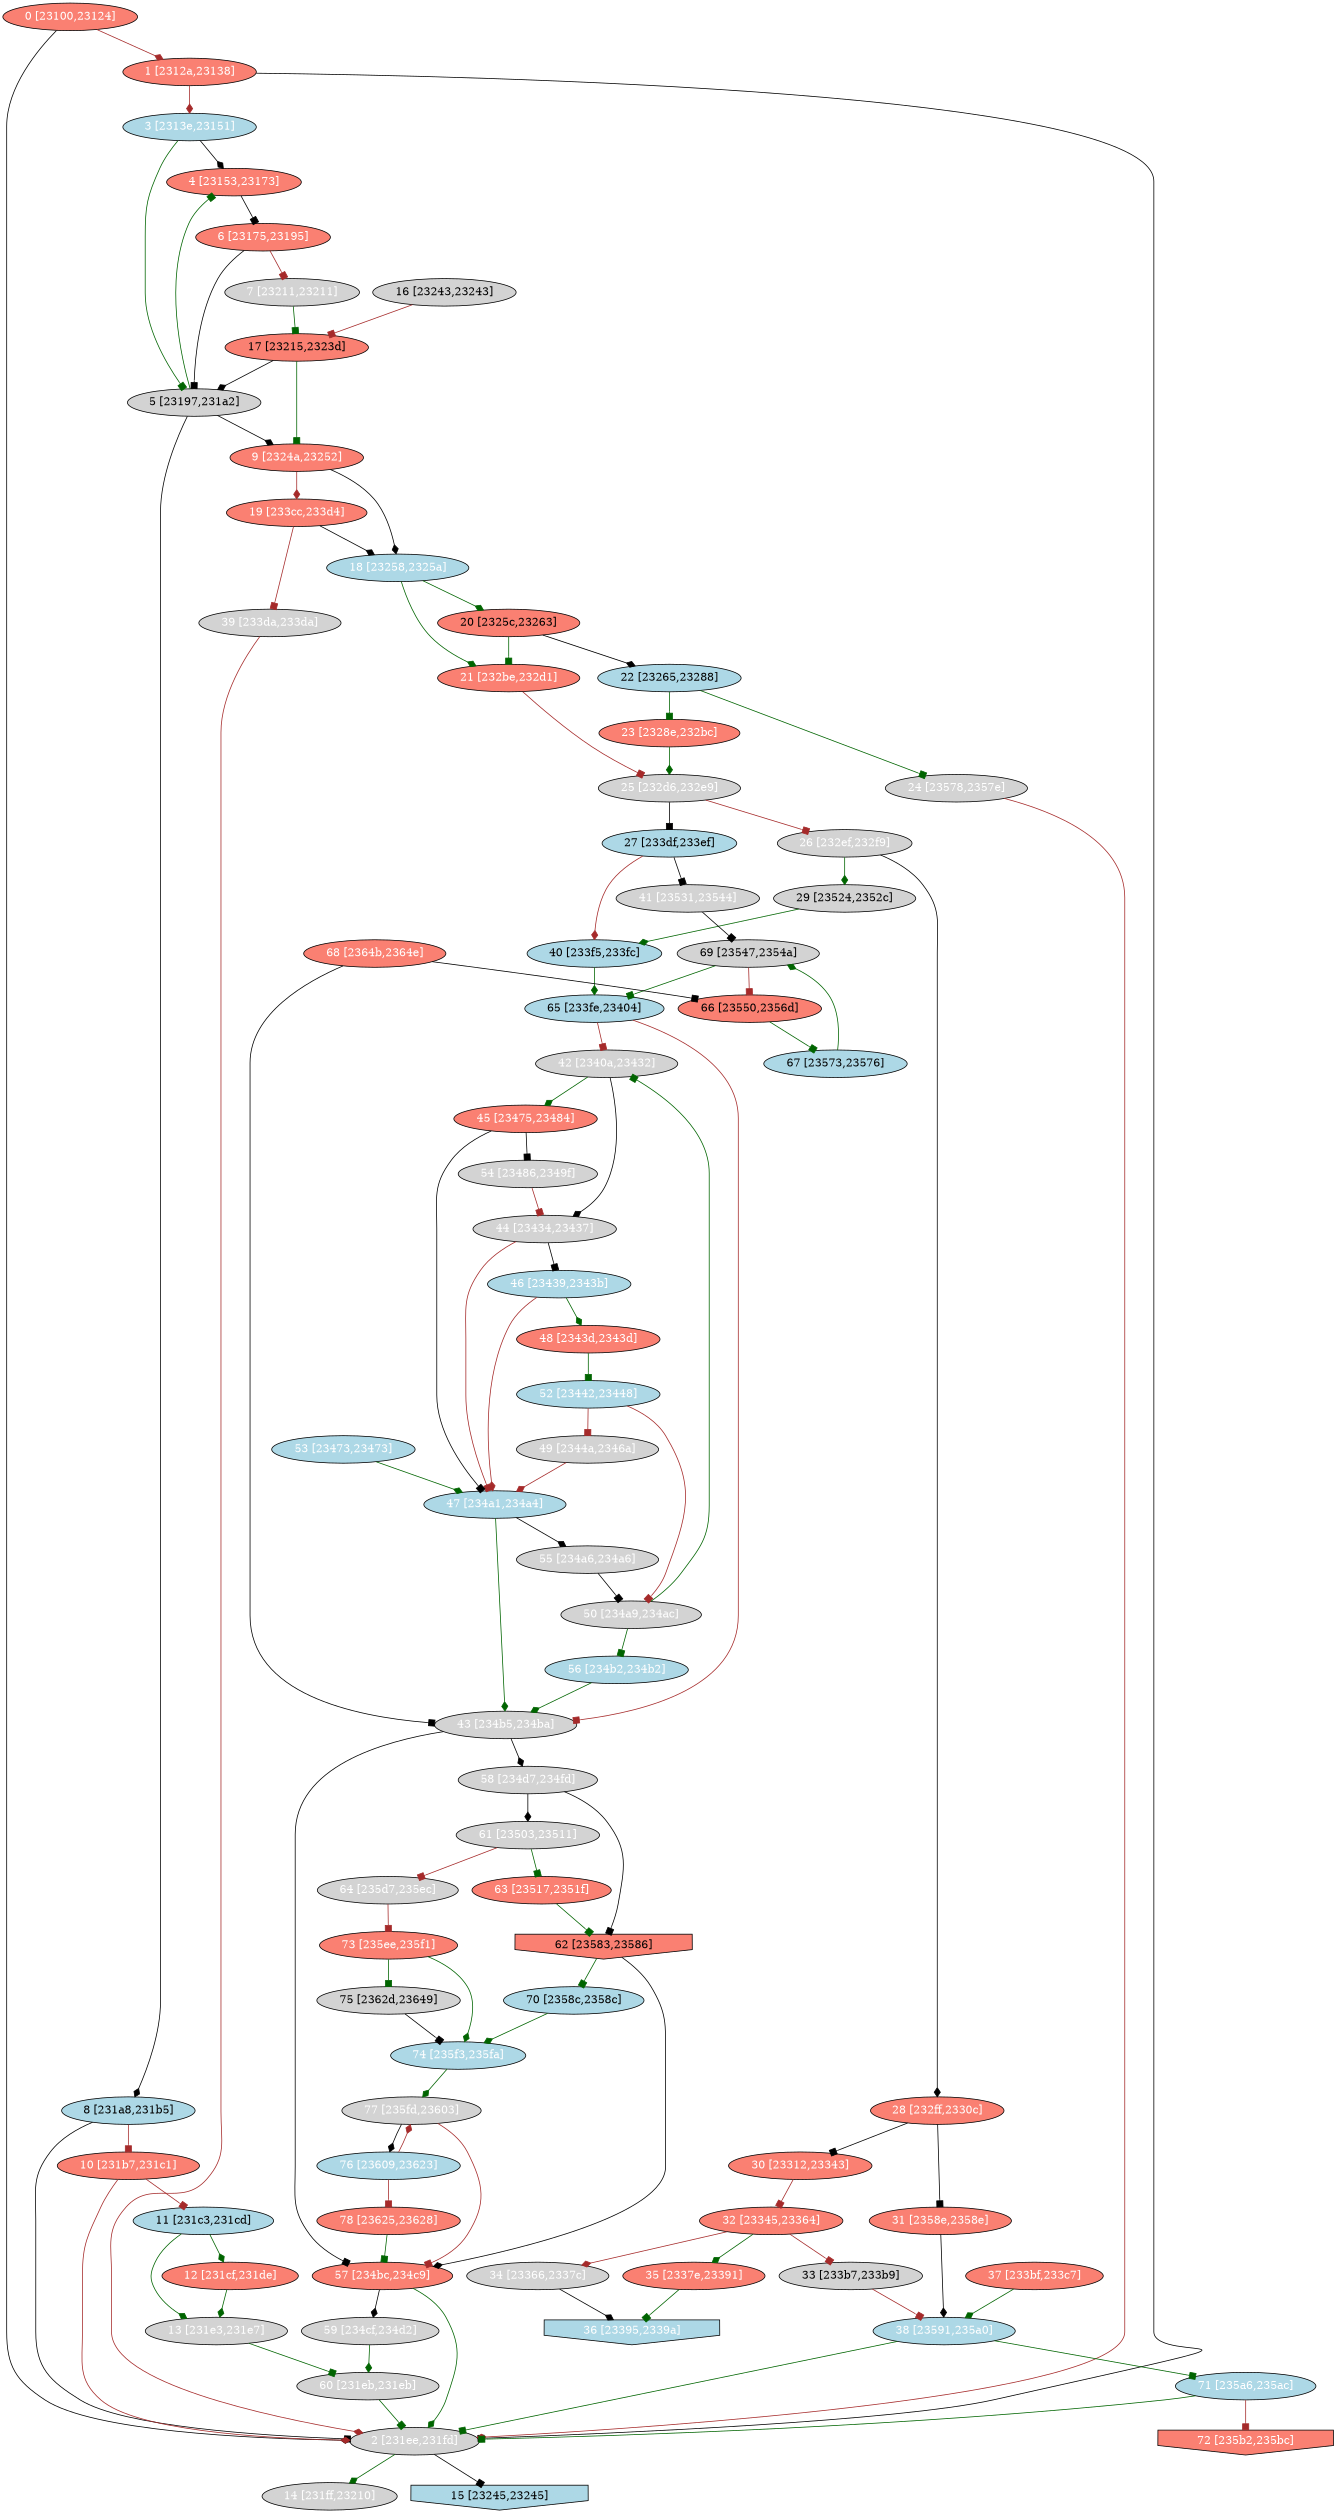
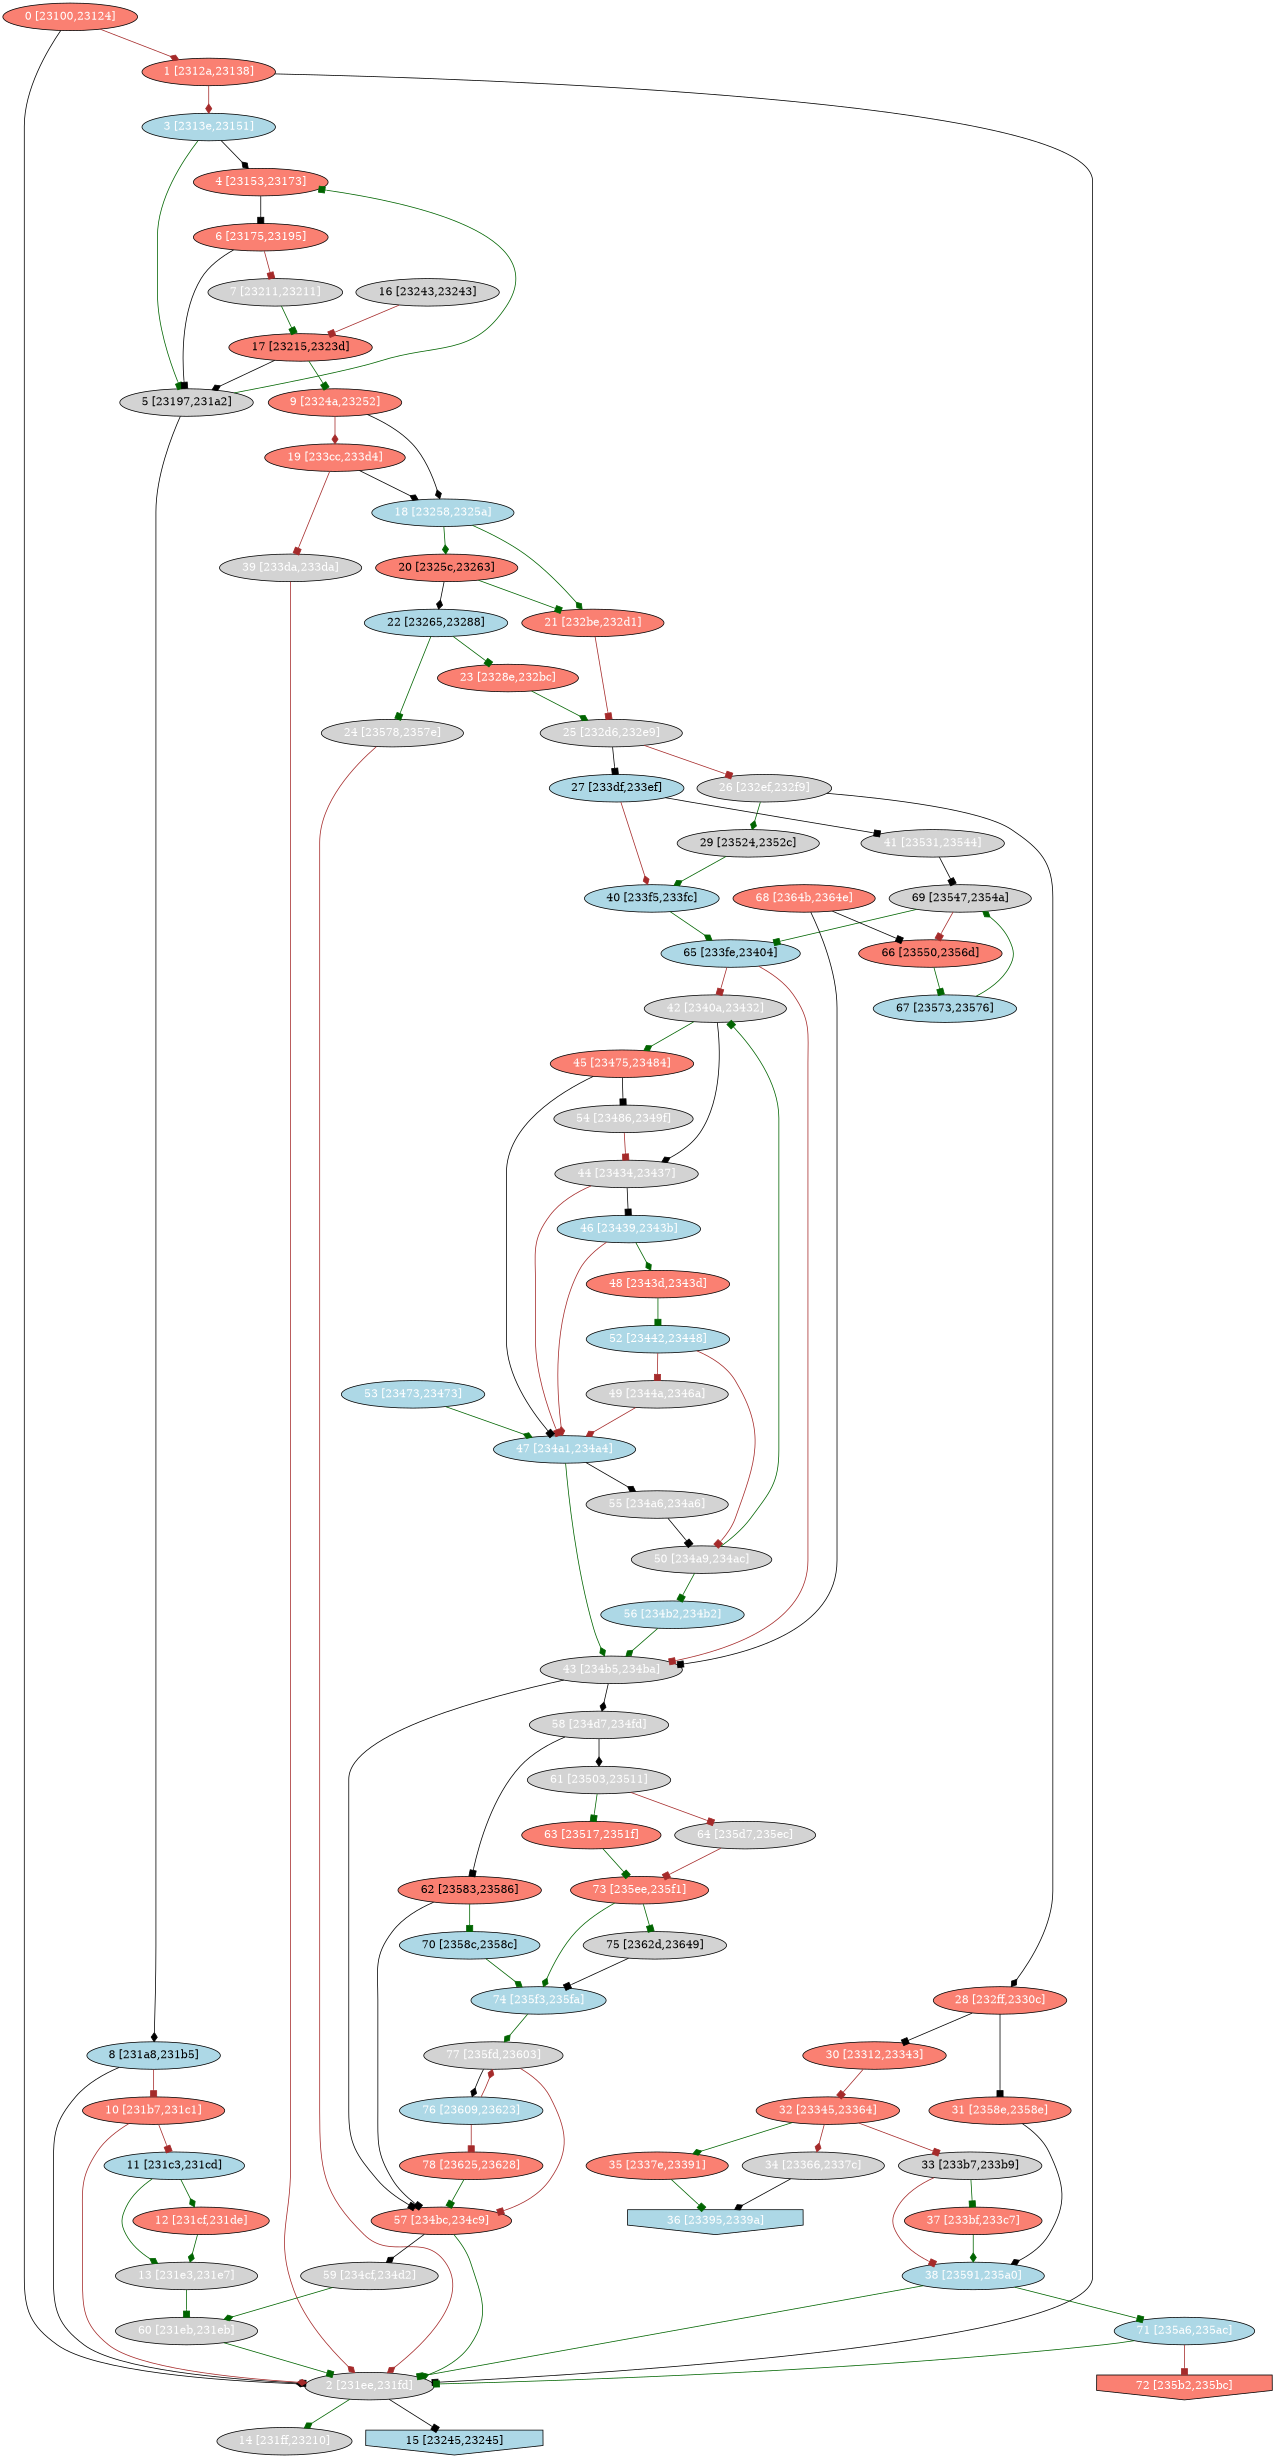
  digraph {
    node [fillcolor=lightgrey fontcolor="#ffffff" shape=oval style=filled]
    edge [arrowhead=box color=darkgreen]
    n1 [fillcolor=salmon label="0 [23100,23124]"]
    n2 [fillcolor=salmon label="1 [2312a,23138]"]
    n3 [label="2 [231ee,231fd]"]
    n4 [fillcolor=lightblue label="3 [2313e,23151]"]
    n5 [label="14 [231ff,23210]"]
    n6 [fillcolor=lightblue fontcolor="#000000" label="15 [23245,23245]" shape=invhouse]
    n7 [fillcolor=salmon label="4 [23153,23173]"]
    n8 [fontcolor="#000000" label="5 [23197,231a2]"]
    n9 [fillcolor=salmon label="6 [23175,23195]"]
    n10 [fillcolor=lightblue fontcolor="#000000" label="8 [231a8,231b5]"]
    n11 [fillcolor=salmon label="9 [2324a,23252]"]
    n12 [label="7 [23211,23211]"]
    n13 [fillcolor=salmon label="10 [231b7,231c1]"]
    n14 [fillcolor=lightblue label="18 [23258,2325a]"]
    n15 [fillcolor=salmon label="19 [233cc,233d4]"]
    n16 [fillcolor=salmon fontcolor="#000000" label="17 [23215,2323d]"]
    n17 [fillcolor=lightblue fontcolor="#000000" label="11 [231c3,231cd]"]
    n18 [fillcolor=salmon fontcolor="#000000" label="20 [2325c,23263]"]
    n19 [fillcolor=salmon label="21 [232be,232d1]"]
    n20 [label="39 [233da,233da]"]
    n21 [fillcolor=salmon label="12 [231cf,231de]"]
    n22 [label="13 [231e3,231e7]"]
    n23 [label="60 [231eb,231eb]"]
    n24 [fontcolor="#000000" label="16 [23243,23243]"]
    n25 [fillcolor=lightblue fontcolor="#000000" label="22 [23265,23288]"]
    n26 [label="25 [232d6,232e9]"]
    n27 [fillcolor=salmon label="23 [2328e,232bc]"]
    n28 [label="24 [23578,2357e]"]
    n29 [label="26 [232ef,232f9]"]
    n30 [fillcolor=lightblue fontcolor="#000000" label="27 [233df,233ef]"]
    n31 [fillcolor=salmon label="28 [232ff,2330c]"]
    n32 [fontcolor="#000000" label="29 [23524,2352c]"]
    n33 [fillcolor=lightblue fontcolor="#000000" label="40 [233f5,233fc]"]
    n34 [label="41 [23531,23544]"]
    n35 [fillcolor=salmon label="30 [23312,23343]"]
    n36 [fillcolor=salmon label="31 [2358e,2358e]"]
    n37 [fillcolor=lightblue fontcolor="#000000" label="65 [233fe,23404]"]
    n38 [fontcolor="#000000" label="69 [23547,2354a]"]
    n39 [fillcolor=salmon label="32 [23345,23364]"]
    n40 [fillcolor=lightblue label="38 [23591,235a0]"]
    n41 [fontcolor="#000000" label="33 [233b7,233b9]"]
    n42 [label="34 [23366,2337c]"]
    n43 [fillcolor=salmon label="35 [2337e,23391]"]
    n44 [fillcolor=salmon label="37 [233bf,233c7]"]
    n45 [fillcolor=lightblue label="71 [235a6,235ac]"]
    n46 [fillcolor=lightblue label="36 [23395,2339a]" shape=invhouse]
    n47 [fillcolor=salmon label="72 [235b2,235bc]" shape=invhouse]
    n48 [label="42 [2340a,23432]"]
    n49 [label="43 [234b5,234ba]"]
    n50 [fillcolor=salmon fontcolor="#000000" label="66 [23550,2356d]"]
    n51 [label="44 [23434,23437]"]
    n52 [fillcolor=salmon label="45 [23475,23484]"]
    n53 [fillcolor=lightblue label="46 [23439,2343b]"]
    n54 [fillcolor=lightblue label="47 [234a1,234a4]"]
    n55 [label="54 [23486,2349f]"]
    n56 [fillcolor=salmon label="57 [234bc,234c9]"]
    n57 [label="58 [234d7,234fd]"]
    n58 [label="59 [234cf,234d2]"]
    n59 [label="61 [23503,23511]"]
-   n60 [fillcolor=salmon fontcolor="#000000" label="62 [23583,23586]" shape=invhouse]
+   n60 [fillcolor=salmon fontcolor="#000000" label="62 [23583,23586]"]
    n61 [fillcolor=salmon label="48 [2343d,2343d]"]
    n62 [label="55 [234a6,234a6]"]
    n63 [fillcolor=lightblue label="52 [23442,23448]"]
    n64 [label="50 [234a9,234ac]"]
    n65 [label="49 [2344a,2346a]"]
    n66 [fillcolor=lightblue label="56 [234b2,234b2]"]
    n67 [fillcolor=lightblue label="53 [23473,23473]"]
    n68 [fillcolor=salmon label="63 [23517,2351f]"]
    n69 [label="64 [235d7,235ec]"]
    n70 [fillcolor=lightblue fontcolor="#000000" label="70 [2358c,2358c]"]
    n71 [fillcolor=salmon label="73 [235ee,235f1]"]
    n72 [fillcolor=lightblue label="74 [235f3,235fa]"]
    n73 [fontcolor="#000000" label="75 [2362d,23649]"]
    n74 [fillcolor=lightblue fontcolor="#000000" label="67 [23573,23576]"]
    n75 [fillcolor=salmon label="68 [2364b,2364e]"]
    n76 [label="77 [235fd,23603]"]
    n77 [fillcolor=lightblue label="76 [23609,23623]"]
    n78 [fillcolor=salmon label="78 [23625,23628]"]
    n1 -> n2 [arrowhead=diamond color=brown]
    n1 -> n3 [arrowhead=diamond color=black]
    n2 -> n3 [color=black]
    n2 -> n4 [arrowhead=diamond color=brown]
    n3 -> n5 [arrowhead=diamond]
    n3 -> n6 [color=black]
    n4 -> n7 [arrowhead=diamond color=black]
    n4 -> n8
    n7 -> n9 [color=black]
    n8 -> n7
    n8 -> n10 [arrowhead=diamond color=black]
-   n8 -> n11 [arrowhead=diamond color=black]
    n9 -> n8 [color=black]
    n9 -> n12 [color=brown]
    n10 -> n3 [color=black]
    n10 -> n13 [color=brown]
    n11 -> n14 [arrowhead=diamond color=black]
    n11 -> n15 [arrowhead=diamond color=brown]
    n12 -> n16
    n13 -> n3 [arrowhead=diamond color=brown]
    n13 -> n17 [color=brown]
    n14 -> n18 [arrowhead=diamond]
    n14 -> n19 [arrowhead=diamond]
    n15 -> n14 [arrowhead=diamond color=black]
    n15 -> n20 [color=brown]
    n16 -> n8 [arrowhead=diamond color=black]
    n16 -> n11
    n17 -> n21 [arrowhead=diamond]
    n17 -> n22 [arrowhead=diamond]
    n18 -> n19
    n18 -> n25 [arrowhead=diamond color=black]
    n19 -> n26 [color=brown]
    n20 -> n3 [arrowhead=diamond color=brown]
    n21 -> n22 [arrowhead=diamond]
    n22 -> n23
    n23 -> n3
    n24 -> n16 [color=brown]
    n25 -> n27
    n25 -> n28
    n26 -> n29 [color=brown]
    n26 -> n30 [color=black]
    n27 -> n26 [arrowhead=diamond]
    n28 -> n3 [arrowhead=diamond color=brown]
    n29 -> n31 [arrowhead=diamond color=black]
    n29 -> n32 [arrowhead=diamond]
    n30 -> n33 [arrowhead=diamond color=brown]
    n30 -> n34 [color=black]
    n31 -> n35 [color=black]
    n31 -> n36 [color=black]
    n32 -> n33 [arrowhead=diamond]
    n33 -> n37 [arrowhead=diamond]
    n34 -> n38 [color=black]
    n35 -> n39 [color=brown]
    n36 -> n40 [arrowhead=diamond color=black]
    n37 -> n48 [color=brown]
    n37 -> n49 [color=brown]
    n38 -> n37
    n38 -> n50 [color=brown]
    n39 -> n41 [color=brown]
    n39 -> n42 [arrowhead=diamond color=brown]
    n39 -> n43 [arrowhead=diamond]
    n40 -> n3
    n40 -> n45
    n41 -> n40 [color=brown]
+   n41 -> n44
    n42 -> n46 [arrowhead=diamond color=black]
    n43 -> n46
    n44 -> n40 [arrowhead=diamond]
    n45 -> n3
    n45 -> n47 [color=brown]
    n48 -> n51 [arrowhead=diamond color=black]
    n48 -> n52 [arrowhead=diamond]
    n49 -> n56 [color=black]
    n49 -> n57 [arrowhead=diamond color=black]
    n50 -> n74
    n51 -> n53 [color=black]
    n51 -> n54 [color=brown]
    n52 -> n54 [color=black]
    n52 -> n55 [color=black]
    n53 -> n54 [arrowhead=diamond color=brown]
    n53 -> n61 [arrowhead=diamond]
    n54 -> n49 [arrowhead=diamond]
    n54 -> n62 [arrowhead=diamond color=black]
    n55 -> n51 [color=brown]
    n56 -> n3 [arrowhead=diamond]
    n56 -> n58 [arrowhead=diamond color=black]
    n57 -> n59 [arrowhead=diamond color=black]
    n57 -> n60 [color=black]
    n58 -> n23 [arrowhead=diamond]
    n59 -> n68
    n59 -> n69 [color=brown]
-   n60 -> n56 [arrowhead=diamond color=black]
+   n60 -> n56 [color=black]
    n60 -> n70
    n61 -> n63
    n62 -> n64 [color=black]
    n63 -> n64 [color=brown]
    n63 -> n65 [color=brown]
    n64 -> n48
    n64 -> n66
    n65 -> n54 [arrowhead=diamond color=brown]
    n66 -> n49 [arrowhead=diamond]
    n67 -> n54 [arrowhead=diamond]
-   n68 -> n60
+   n68 -> n71
    n69 -> n71 [color=brown]
    n70 -> n72 [arrowhead=diamond]
    n71 -> n72 [arrowhead=diamond]
    n71 -> n73
    n72 -> n76 [arrowhead=diamond]
    n73 -> n72 [color=black]
    n74 -> n38 [arrowhead=diamond]
    n75 -> n49 [color=black]
    n75 -> n50 [color=black]
    n76 -> n56 [color=brown]
    n76 -> n77 [arrowhead=diamond color=black]
    n77 -> n76 [arrowhead=diamond color=brown]
    n77 -> n78 [color=brown]
    n78 -> n56
  }
